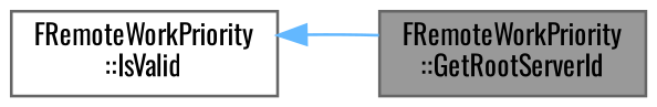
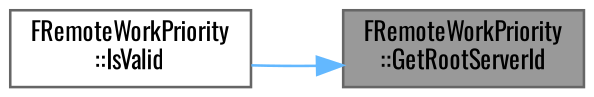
  digraph {
    rankdir=RL
    fontname=Oswald
    node [fontname=Oswald fontsize=10 shape=box style=filled]
    n1 [color=gray40 fillcolor=grey60 fontcolor=black height=0.2 label="FRemoteWorkPriority\l::GetRootServerId" width=0.4]
    n2 [color=grey40 fillcolor=white height=0.2 label="FRemoteWorkPriority\l::IsValid" width=0.4]
-   n2 -> n1 [color=steelblue1 dir=back fontname=Oswald fontsize=10 labelfontname=Helvetica labelfontsize=10 style=solid]
+   n1 -> n2 [color=steelblue1 dir=back fontname=Oswald fontsize=10 labelfontname=Helvetica labelfontsize=10 style=solid]
  }
